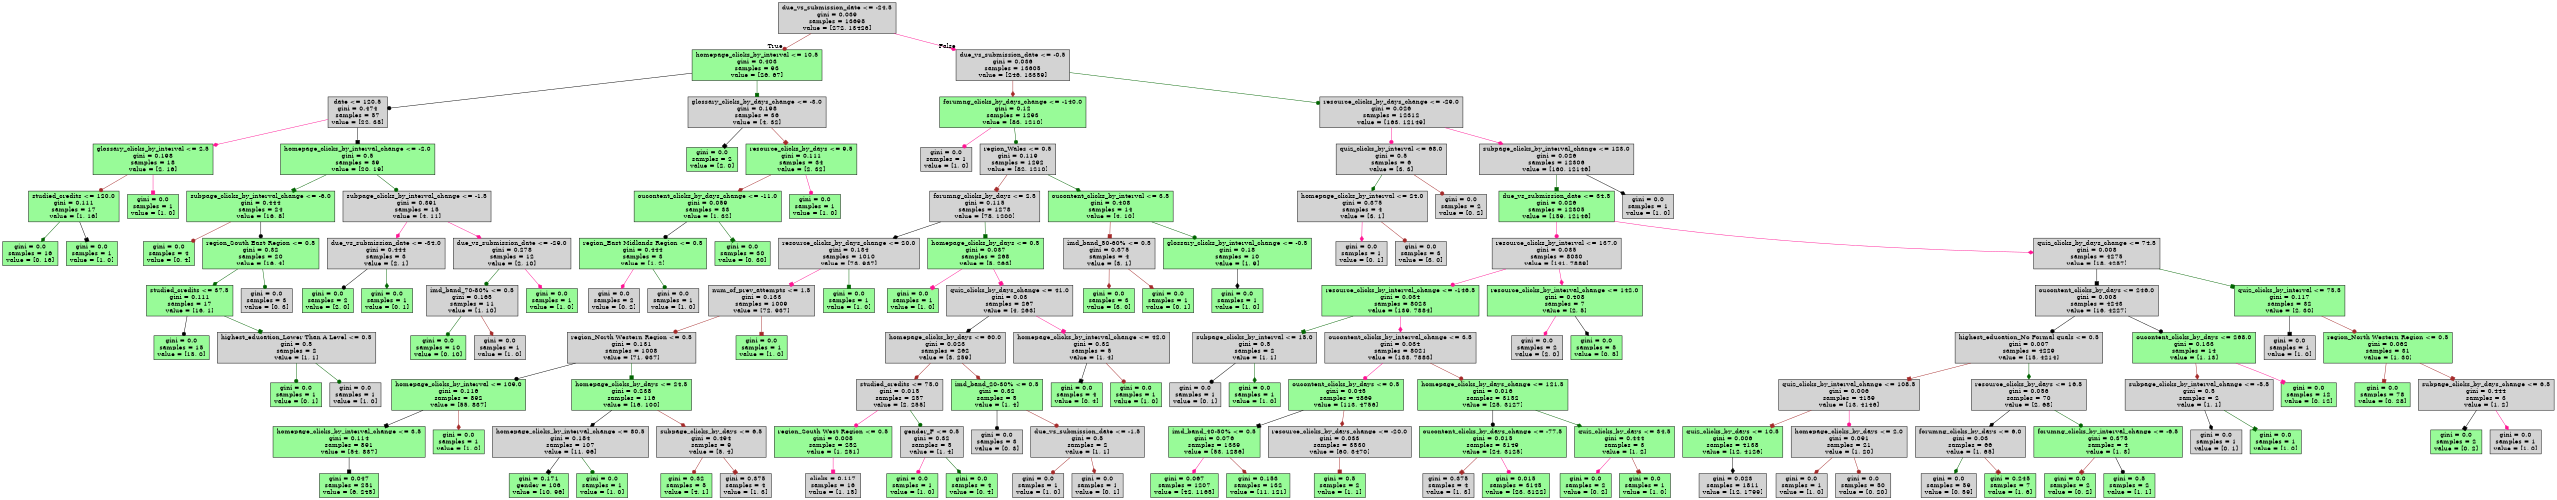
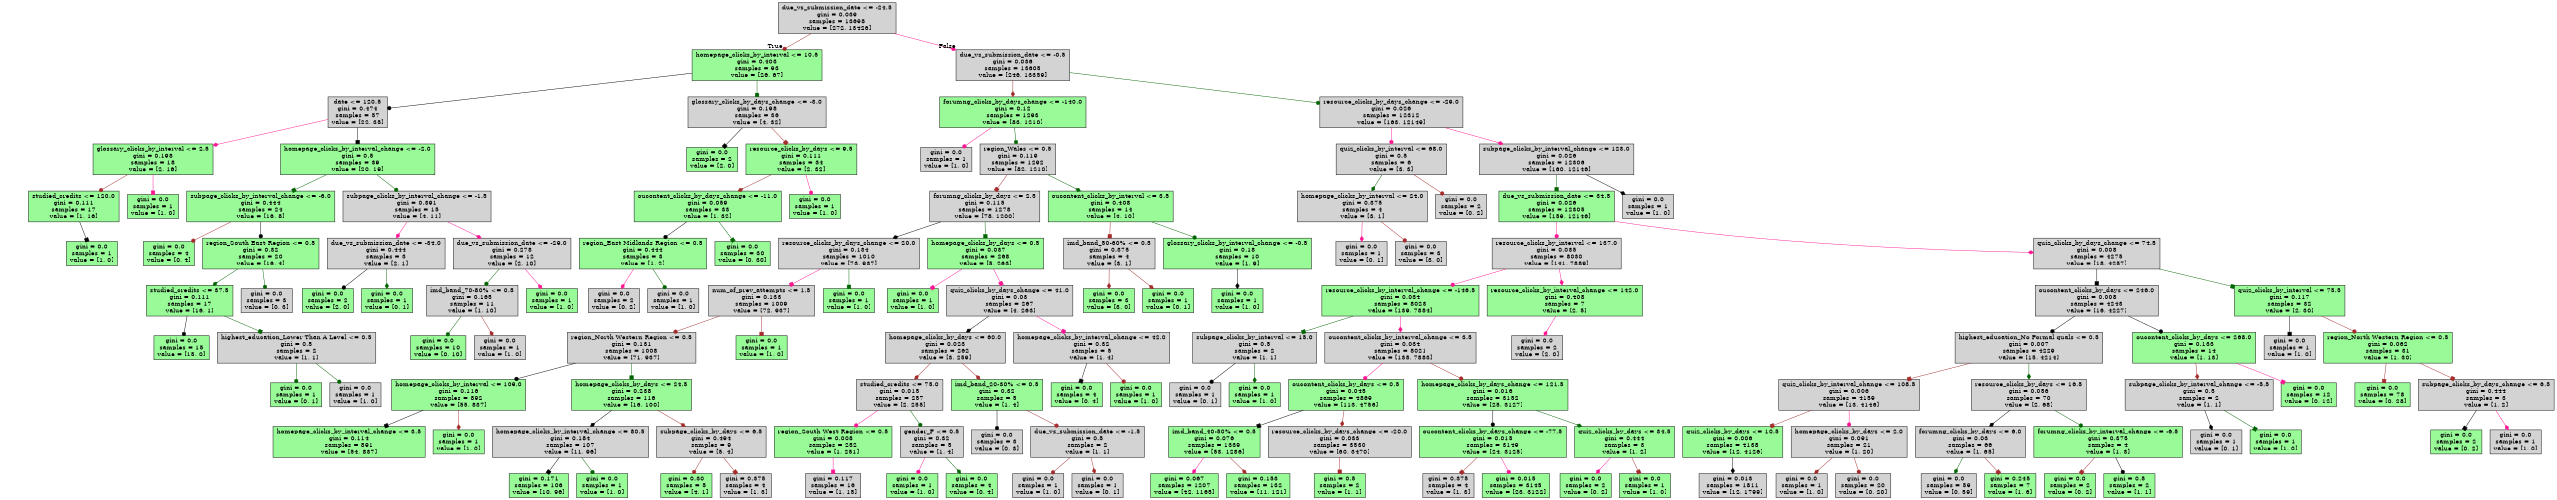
  digraph {
    node [color=black fillcolor=palegreen shape=box style=filled]
    edge [arrowhead=dot color=brown]
    n1 [fillcolor=lightgrey label="due_vs_submission_date <= -24.5\ngini = 0.039\nsamples = 13698\nvalue = [272, 13426]"]
    n2 [label="homepage_clicks_by_interval <= 10.5\ngini = 0.403\nsamples = 93\nvalue = [26, 67]"]
    n3 [fillcolor=lightgrey label="due_vs_submission_date <= -0.5\ngini = 0.036\nsamples = 13605\nvalue = [246, 13359]"]
    n4 [fillcolor=lightgrey label="date <= 120.5\ngini = 0.474\nsamples = 57\nvalue = [22, 35]"]
    n5 [fillcolor=lightgrey label="glossary_clicks_by_days_change <= -3.0\ngini = 0.198\nsamples = 36\nvalue = [4, 32]"]
    n6 [label="forumng_clicks_by_days_change <= -140.0\ngini = 0.12\nsamples = 1293\nvalue = [83, 1210]"]
    n7 [fillcolor=lightgrey label="resource_clicks_by_days_change <= -29.0\ngini = 0.026\nsamples = 12312\nvalue = [163, 12149]"]
    n8 [label="glossary_clicks_by_interval <= 2.5\ngini = 0.198\nsamples = 18\nvalue = [2, 16]"]
    n9 [label="homepage_clicks_by_interval_change <= -2.0\ngini = 0.5\nsamples = 39\nvalue = [20, 19]"]
    n10 [label="gini = 0.0\nsamples = 2\nvalue = [2, 0]"]
    n11 [label="resource_clicks_by_days <= 9.5\ngini = 0.111\nsamples = 34\nvalue = [2, 32]"]
    n12 [label="studied_credits <= 120.0\ngini = 0.111\nsamples = 17\nvalue = [1, 16]"]
    n13 [label="gini = 0.0\nsamples = 1\nvalue = [1, 0]"]
    n14 [label="subpage_clicks_by_interval_change <= -6.0\ngini = 0.444\nsamples = 24\nvalue = [16, 8]"]
    n15 [fillcolor=lightgrey label="subpage_clicks_by_interval_change <= -1.5\ngini = 0.391\nsamples = 15\nvalue = [4, 11]"]
-   n16 [label="gini = 0.0\nsamples = 16\nvalue = [0, 16]"]
    n17 [label="gini = 0.0\nsamples = 1\nvalue = [1, 0]"]
    n18 [label="gini = 0.0\nsamples = 4\nvalue = [0, 4]"]
    n19 [label="region_South East Region <= 0.5\ngini = 0.32\nsamples = 20\nvalue = [16, 4]"]
    n20 [fillcolor=lightgrey label="due_vs_submission_date <= -34.0\ngini = 0.444\nsamples = 3\nvalue = [2, 1]"]
    n21 [fillcolor=lightgrey label="due_vs_submission_date <= -29.0\ngini = 0.278\nsamples = 12\nvalue = [2, 10]"]
    n22 [label="studied_credits <= 37.5\ngini = 0.111\nsamples = 17\nvalue = [16, 1]"]
    n23 [fillcolor=lightgrey label="gini = 0.0\nsamples = 3\nvalue = [0, 3]"]
    n24 [label="gini = 0.0\nsamples = 15\nvalue = [15, 0]"]
    n25 [fillcolor=lightgrey label="highest_education_Lower Than A Level <= 0.5\ngini = 0.5\nsamples = 2\nvalue = [1, 1]"]
    n26 [label="gini = 0.0\nsamples = 1\nvalue = [0, 1]"]
    n27 [fillcolor=lightgrey label="gini = 0.0\nsamples = 1\nvalue = [1, 0]"]
    n28 [label="gini = 0.0\nsamples = 2\nvalue = [2, 0]"]
    n29 [label="gini = 0.0\nsamples = 1\nvalue = [0, 1]"]
    n30 [fillcolor=lightgrey label="imd_band_70-80% <= 0.5\ngini = 0.165\nsamples = 11\nvalue = [1, 10]"]
    n31 [label="gini = 0.0\nsamples = 1\nvalue = [1, 0]"]
    n32 [label="gini = 0.0\nsamples = 10\nvalue = [0, 10]"]
    n33 [fillcolor=lightgrey label="gini = 0.0\nsamples = 1\nvalue = [1, 0]"]
    n34 [label="oucontent_clicks_by_days_change <= -11.0\ngini = 0.059\nsamples = 33\nvalue = [1, 32]"]
    n35 [label="gini = 0.0\nsamples = 1\nvalue = [1, 0]"]
    n36 [label="region_East Midlands Region <= 0.5\ngini = 0.444\nsamples = 3\nvalue = [1, 2]"]
    n37 [label="gini = 0.0\nsamples = 30\nvalue = [0, 30]"]
    n38 [fillcolor=lightgrey label="gini = 0.0\nsamples = 2\nvalue = [0, 2]"]
    n39 [fillcolor=lightgrey label="gini = 0.0\nsamples = 1\nvalue = [1, 0]"]
    n40 [fillcolor=lightgrey label="gini = 0.0\nsamples = 1\nvalue = [1, 0]"]
    n41 [fillcolor=lightgrey label="region_Wales <= 0.5\ngini = 0.119\nsamples = 1292\nvalue = [82, 1210]"]
    n42 [fillcolor=lightgrey label="quiz_clicks_by_interval <= 68.0\ngini = 0.5\nsamples = 6\nvalue = [3, 3]"]
    n43 [fillcolor=lightgrey label="subpage_clicks_by_interval_change <= 123.0\ngini = 0.026\nsamples = 12306\nvalue = [160, 12146]"]
    n44 [fillcolor=lightgrey label="forumng_clicks_by_days <= 2.5\ngini = 0.115\nsamples = 1278\nvalue = [78, 1200]"]
    n45 [label="oucontent_clicks_by_interval <= 3.5\ngini = 0.408\nsamples = 14\nvalue = [4, 10]"]
    n46 [fillcolor=lightgrey label="resource_clicks_by_days_change <= 20.0\ngini = 0.134\nsamples = 1010\nvalue = [73, 937]"]
    n47 [label="homepage_clicks_by_days <= 0.5\ngini = 0.037\nsamples = 268\nvalue = [5, 263]"]
    n48 [fillcolor=lightgrey label="imd_band_50-60% <= 0.5\ngini = 0.375\nsamples = 4\nvalue = [3, 1]"]
    n49 [label="glossary_clicks_by_interval_change <= -0.5\ngini = 0.18\nsamples = 10\nvalue = [1, 9]"]
    n50 [fillcolor=lightgrey label="num_of_prev_attempts <= 1.5\ngini = 0.133\nsamples = 1009\nvalue = [72, 937]"]
    n51 [label="gini = 0.0\nsamples = 1\nvalue = [1, 0]"]
    n52 [label="gini = 0.0\nsamples = 1\nvalue = [1, 0]"]
    n53 [fillcolor=lightgrey label="quiz_clicks_by_days_change <= 41.0\ngini = 0.03\nsamples = 267\nvalue = [4, 263]"]
    n54 [fillcolor=lightgrey label="region_North Western Region <= 0.5\ngini = 0.131\nsamples = 1008\nvalue = [71, 937]"]
    n55 [label="gini = 0.0\nsamples = 1\nvalue = [1, 0]"]
    n56 [label="homepage_clicks_by_interval <= 109.0\ngini = 0.116\nsamples = 892\nvalue = [55, 837]"]
    n57 [label="homepage_clicks_by_days <= 24.5\ngini = 0.238\nsamples = 116\nvalue = [16, 100]"]
    n58 [label="homepage_clicks_by_interval_change <= 3.5\ngini = 0.114\nsamples = 891\nvalue = [54, 837]"]
    n59 [label="gini = 0.0\nsamples = 1\nvalue = [1, 0]"]
    n60 [fillcolor=lightgrey label="homepage_clicks_by_interval_change <= 80.5\ngini = 0.184\nsamples = 107\nvalue = [11, 96]"]
    n61 [fillcolor=lightgrey label="subpage_clicks_by_days <= 6.5\ngini = 0.494\nsamples = 9\nvalue = [5, 4]"]
-   n62 [label="gini = 0.047\nsamples = 251\nvalue = [6, 245]"]
-   n63 [label="gini = 0.171\ngender = 106\nvalue = [10, 96]"]
+   n63 [label="gini = 0.171\nsamples = 106\nvalue = [10, 96]"]
    n64 [label="gini = 0.0\nsamples = 1\nvalue = [1, 0]"]
-   n65 [label="gini = 0.32\nsamples = 5\nvalue = [4, 1]"]
+   n65 [label="gini = 0.30\nsamples = 5\nvalue = [4, 1]"]
    n66 [fillcolor=lightgrey label="gini = 0.375\nsamples = 4\nvalue = [1, 3]"]
    n67 [fillcolor=lightgrey label="homepage_clicks_by_days <= 60.0\ngini = 0.023\nsamples = 262\nvalue = [3, 259]"]
    n68 [fillcolor=lightgrey label="homepage_clicks_by_interval_change <= 42.0\ngini = 0.32\nsamples = 5\nvalue = [1, 4]"]
    n69 [fillcolor=lightgrey label="studied_credits <= 75.0\ngini = 0.015\nsamples = 257\nvalue = [2, 255]"]
    n70 [label="imd_band_20-30% <= 0.5\ngini = 0.32\nsamples = 5\nvalue = [1, 4]"]
    n71 [label="gini = 0.0\nsamples = 4\nvalue = [0, 4]"]
    n72 [label="gini = 0.0\nsamples = 1\nvalue = [1, 0]"]
    n73 [label="region_South West Region <= 0.5\ngini = 0.008\nsamples = 252\nvalue = [1, 251]"]
    n74 [fillcolor=lightgrey label="gender_F <= 0.5\ngini = 0.32\nsamples = 5\nvalue = [1, 4]"]
    n75 [fillcolor=lightgrey label="gini = 0.0\nsamples = 3\nvalue = [0, 3]"]
    n76 [fillcolor=lightgrey label="due_vs_submission_date <= -1.5\ngini = 0.5\nsamples = 2\nvalue = [1, 1]"]
-   n77 [fillcolor=lightgrey label="clicks = 0.117\nsamples = 16\nvalue = [1, 15]"]
+   n77 [fillcolor=lightgrey label="gini = 0.117\nsamples = 16\nvalue = [1, 15]"]
    n78 [label="gini = 0.0\nsamples = 1\nvalue = [1, 0]"]
    n79 [label="gini = 0.0\nsamples = 4\nvalue = [0, 4]"]
    n80 [fillcolor=lightgrey label="gini = 0.0\nsamples = 1\nvalue = [1, 0]"]
    n81 [fillcolor=lightgrey label="gini = 0.0\nsamples = 1\nvalue = [0, 1]"]
    n82 [label="gini = 0.0\nsamples = 3\nvalue = [3, 0]"]
    n83 [label="gini = 0.0\nsamples = 1\nvalue = [0, 1]"]
    n84 [label="gini = 0.0\nsamples = 1\nvalue = [1, 0]"]
    n85 [fillcolor=lightgrey label="homepage_clicks_by_interval <= 24.0\ngini = 0.375\nsamples = 4\nvalue = [3, 1]"]
    n86 [fillcolor=lightgrey label="gini = 0.0\nsamples = 2\nvalue = [0, 2]"]
    n87 [label="due_vs_submission_date <= 34.5\ngini = 0.026\nsamples = 12305\nvalue = [159, 12146]"]
    n88 [fillcolor=lightgrey label="gini = 0.0\nsamples = 1\nvalue = [1, 0]"]
    n89 [fillcolor=lightgrey label="gini = 0.0\nsamples = 1\nvalue = [0, 1]"]
    n90 [fillcolor=lightgrey label="gini = 0.0\nsamples = 3\nvalue = [3, 0]"]
    n91 [fillcolor=lightgrey label="resource_clicks_by_interval <= 137.0\ngini = 0.035\nsamples = 8030\nvalue = [141, 7889]"]
    n92 [fillcolor=lightgrey label="quiz_clicks_by_days_change <= 74.5\ngini = 0.008\nsamples = 4275\nvalue = [18, 4257]"]
    n93 [label="resource_clicks_by_interval_change <= -146.5\ngini = 0.034\nsamples = 8023\nvalue = [139, 7884]"]
    n94 [label="resource_clicks_by_interval_change <= 142.0\ngini = 0.408\nsamples = 7\nvalue = [2, 5]"]
    n95 [fillcolor=lightgrey label="oucontent_clicks_by_days <= 246.0\ngini = 0.008\nsamples = 4243\nvalue = [16, 4227]"]
    n96 [label="quiz_clicks_by_interval <= 75.5\ngini = 0.117\nsamples = 32\nvalue = [2, 30]"]
    n97 [fillcolor=lightgrey label="subpage_clicks_by_interval <= 15.0\ngini = 0.5\nsamples = 2\nvalue = [1, 1]"]
    n98 [fillcolor=lightgrey label="oucontent_clicks_by_interval_change <= 3.5\ngini = 0.034\nsamples = 8021\nvalue = [138, 7883]"]
    n99 [fillcolor=lightgrey label="gini = 0.0\nsamples = 2\nvalue = [2, 0]"]
-   n100 [label="gini = 0.0\nsamples = 5\nvalue = [0, 5]"]
    n101 [fillcolor=lightgrey label="gini = 0.0\nsamples = 1\nvalue = [0, 1]"]
    n102 [label="gini = 0.0\nsamples = 1\nvalue = [1, 0]"]
    n103 [label="oucontent_clicks_by_days <= 0.5\ngini = 0.045\nsamples = 4869\nvalue = [113, 4756]"]
    n104 [label="homepage_clicks_by_days_change <= 121.5\ngini = 0.016\nsamples = 3152\nvalue = [25, 3127]"]
    n105 [label="imd_band_40-50% <= 0.5\ngini = 0.076\nsamples = 1339\nvalue = [53, 1286]"]
    n106 [fillcolor=lightgrey label="resource_clicks_by_days_change <= -20.0\ngini = 0.033\nsamples = 3530\nvalue = [60, 3470]"]
    n107 [label="oucontent_clicks_by_days_change <= -77.5\ngini = 0.015\nsamples = 3149\nvalue = [24, 3125]"]
    n108 [label="quiz_clicks_by_days <= 34.5\ngini = 0.444\nsamples = 3\nvalue = [1, 2]"]
    n109 [label="gini = 0.067\nsamples = 1207\nvalue = [42, 1165]"]
    n110 [label="gini = 0.153\nsamples = 132\nvalue = [11, 121]"]
    n111 [label="gini = 0.5\nsamples = 2\nvalue = [1, 1]"]
    n112 [fillcolor=lightgrey label="gini = 0.375\nsamples = 4\nvalue = [1, 3]"]
    n113 [label="gini = 0.015\nsamples = 3145\nvalue = [23, 3122]"]
    n114 [label="gini = 0.0\nsamples = 2\nvalue = [0, 2]"]
    n115 [label="gini = 0.0\nsamples = 1\nvalue = [1, 0]"]
    n116 [fillcolor=lightgrey label="highest_education_No Formal quals <= 0.5\ngini = 0.007\nsamples = 4229\nvalue = [15, 4214]"]
    n117 [label="oucontent_clicks_by_days <= 268.0\ngini = 0.133\nsamples = 14\nvalue = [1, 13]"]
    n118 [fillcolor=lightgrey label="gini = 0.0\nsamples = 1\nvalue = [1, 0]"]
    n119 [label="region_North Western Region <= 0.5\ngini = 0.062\nsamples = 31\nvalue = [1, 30]"]
    n120 [fillcolor=lightgrey label="quiz_clicks_by_interval_change <= 108.5\ngini = 0.006\nsamples = 4159\nvalue = [13, 4146]"]
    n121 [fillcolor=lightgrey label="resource_clicks_by_days <= 16.5\ngini = 0.056\nsamples = 70\nvalue = [2, 68]"]
    n122 [fillcolor=lightgrey label="subpage_clicks_by_interval_change <= -5.5\ngini = 0.5\nsamples = 2\nvalue = [1, 1]"]
    n123 [label="gini = 0.0\nsamples = 12\nvalue = [0, 12]"]
    n124 [label="quiz_clicks_by_days <= 10.5\ngini = 0.006\nsamples = 4138\nvalue = [12, 4126]"]
    n125 [fillcolor=lightgrey label="homepage_clicks_by_days <= 2.0\ngini = 0.091\nsamples = 21\nvalue = [1, 20]"]
    n126 [fillcolor=lightgrey label="forumng_clicks_by_days <= 6.0\ngini = 0.03\nsamples = 66\nvalue = [1, 65]"]
    n127 [label="forumng_clicks_by_interval_change <= -6.5\ngini = 0.375\nsamples = 4\nvalue = [1, 3]"]
-   n128 [fillcolor=lightgrey label="gini = 0.023\nsamples = 1811\nvalue = [12, 1799]"]
+   n128 [fillcolor=lightgrey label="gini = 0.013\nsamples = 1811\nvalue = [12, 1799]"]
    n129 [fillcolor=lightgrey label="gini = 0.0\nsamples = 1\nvalue = [1, 0]"]
-   n130 [fillcolor=lightgrey label="gini = 0.0\nsamples = 50\nvalue = [0, 20]"]
+   n130 [fillcolor=lightgrey label="gini = 0.0\nsamples = 20\nvalue = [0, 20]"]
    n131 [fillcolor=lightgrey label="gini = 0.0\nsamples = 59\nvalue = [0, 59]"]
    n132 [label="gini = 0.245\nsamples = 7\nvalue = [1, 6]"]
    n133 [label="gini = 0.0\nsamples = 2\nvalue = [0, 2]"]
    n134 [label="gini = 0.5\nsamples = 2\nvalue = [1, 1]"]
    n135 [fillcolor=lightgrey label="gini = 0.0\nsamples = 1\nvalue = [0, 1]"]
    n136 [label="gini = 0.0\nsamples = 1\nvalue = [1, 0]"]
    n137 [label="gini = 0.0\nsamples = 78\nvalue = [0, 28]"]
    n138 [fillcolor=lightgrey label="subpage_clicks_by_days_change <= 6.5\ngini = 0.444\nsamples = 3\nvalue = [1, 2]"]
    n139 [label="gini = 0.0\nsamples = 2\nvalue = [0, 2]"]
    n140 [fillcolor=lightgrey label="gini = 0.0\nsamples = 1\nvalue = [1, 0]"]
    n1 -> n2 [headlabel=True labelangle=45 labeldistance=2.5]
    n1 -> n3 [arrowhead=diamond color=deeppink headlabel=False labelangle=-45 labeldistance=2.5]
    n2 -> n4 [color=black]
    n2 -> n5 [arrowhead=box color=darkgreen]
    n3 -> n6 [arrowhead=diamond]
    n3 -> n7 [color=darkgreen]
    n4 -> n8 [arrowhead=diamond color=deeppink]
    n4 -> n9 [arrowhead=box color=black]
    n5 -> n10 [arrowhead=box color=black]
    n5 -> n11 [arrowhead=box]
    n6 -> n40 [color=deeppink]
    n6 -> n41 [color=darkgreen]
    n7 -> n42 [color=deeppink]
    n7 -> n43 [arrowhead=diamond color=deeppink]
    n8 -> n12
    n8 -> n13 [arrowhead=box color=deeppink]
    n9 -> n14 [arrowhead=box color=darkgreen]
    n9 -> n15 [color=darkgreen]
    n11 -> n34 [arrowhead=diamond]
    n11 -> n35 [color=deeppink]
-   n12 -> n16 [arrowhead=diamond color=darkgreen]
    n12 -> n17 [arrowhead=box color=black]
    n14 -> n18
    n14 -> n19 [color=black]
    n15 -> n20 [arrowhead=diamond color=deeppink]
    n15 -> n21 [arrowhead=diamond color=deeppink]
    n19 -> n22 [arrowhead=diamond color=darkgreen]
    n19 -> n23 [color=darkgreen]
    n20 -> n28 [color=black]
    n20 -> n29 [arrowhead=diamond color=darkgreen]
    n21 -> n30 [color=darkgreen]
    n21 -> n31 [arrowhead=diamond color=deeppink]
    n22 -> n24 [color=black]
    n22 -> n25 [arrowhead=box color=darkgreen]
    n25 -> n26 [color=darkgreen]
    n25 -> n27 [color=darkgreen]
    n30 -> n32 [color=darkgreen]
    n30 -> n33 [arrowhead=diamond]
    n34 -> n36 [color=black]
    n34 -> n37 [arrowhead=box color=darkgreen]
    n36 -> n38 [arrowhead=diamond color=deeppink]
    n36 -> n39 [color=darkgreen]
    n41 -> n44 [arrowhead=box]
    n41 -> n45 [arrowhead=diamond color=darkgreen]
    n42 -> n85 [arrowhead=diamond color=darkgreen]
    n42 -> n86
    n43 -> n87 [arrowhead=box color=darkgreen]
    n43 -> n88 [arrowhead=diamond color=black]
    n44 -> n46 [arrowhead=diamond color=black]
    n44 -> n47 [arrowhead=box color=darkgreen]
    n45 -> n48 [arrowhead=box]
    n45 -> n49 [color=darkgreen]
    n46 -> n50 [arrowhead=box color=deeppink]
    n46 -> n51 [arrowhead=box color=darkgreen]
    n47 -> n52 [arrowhead=box color=deeppink]
    n47 -> n53 [arrowhead=box color=deeppink]
    n48 -> n82 [arrowhead=diamond]
    n48 -> n83 [arrowhead=diamond]
    n49 -> n84 [arrowhead=diamond color=black]
    n50 -> n54
    n50 -> n55 [arrowhead=box]
    n53 -> n67 [arrowhead=diamond color=black]
    n53 -> n68 [arrowhead=box color=deeppink]
    n54 -> n56 [color=black]
    n54 -> n57 [arrowhead=box color=darkgreen]
    n56 -> n58 [arrowhead=box color=black]
    n56 -> n59 [arrowhead=diamond]
    n57 -> n60 [arrowhead=diamond color=black]
    n57 -> n61 [arrowhead=diamond]
-   n58 -> n62 [arrowhead=box color=black]
    n60 -> n63 [arrowhead=box color=black]
    n60 -> n64 [color=darkgreen]
    n61 -> n65
    n61 -> n66 [arrowhead=box]
    n67 -> n69 [arrowhead=diamond]
    n67 -> n70 [arrowhead=diamond]
    n68 -> n71 [arrowhead=box color=black]
    n68 -> n72
    n69 -> n73 [color=deeppink]
    n69 -> n74 [color=darkgreen]
    n70 -> n75 [color=black]
    n70 -> n76
    n73 -> n77 [arrowhead=box color=deeppink]
    n74 -> n78 [color=deeppink]
    n74 -> n79 [arrowhead=diamond color=darkgreen]
    n76 -> n80
    n76 -> n81 [arrowhead=diamond]
    n85 -> n89 [arrowhead=diamond color=deeppink]
    n85 -> n90
    n87 -> n91 [color=deeppink]
    n87 -> n92 [arrowhead=diamond color=deeppink]
    n91 -> n93 [color=deeppink]
    n91 -> n94 [arrowhead=diamond color=deeppink]
    n92 -> n95 [arrowhead=box color=black]
    n92 -> n96 [arrowhead=box color=darkgreen]
    n93 -> n97 [arrowhead=box color=darkgreen]
    n93 -> n98 [arrowhead=diamond color=deeppink]
    n94 -> n99 [arrowhead=diamond color=deeppink]
-   n94 -> n100 [arrowhead=diamond color=black]
    n95 -> n116 [color=black]
    n95 -> n117 [color=black]
    n96 -> n118 [arrowhead=box color=black]
    n96 -> n119
    n97 -> n101 [color=black]
    n97 -> n102 [arrowhead=diamond color=darkgreen]
    n98 -> n103 [color=deeppink]
    n98 -> n104
    n103 -> n105 [arrowhead=box color=black]
    n103 -> n106 [arrowhead=diamond]
    n104 -> n107 [color=black]
    n104 -> n108 [arrowhead=diamond color=darkgreen]
    n105 -> n109 [arrowhead=diamond color=deeppink]
    n105 -> n110 [arrowhead=diamond]
    n106 -> n111 [arrowhead=box]
    n107 -> n112 [arrowhead=box]
    n107 -> n113 [color=deeppink]
    n108 -> n114 [arrowhead=diamond color=deeppink]
    n108 -> n115 [arrowhead=box]
    n116 -> n120 [arrowhead=box]
    n116 -> n121 [arrowhead=diamond color=darkgreen]
    n117 -> n122 [arrowhead=diamond]
    n117 -> n123 [arrowhead=box color=deeppink]
    n119 -> n137 [arrowhead=box]
    n119 -> n138 [arrowhead=box]
    n120 -> n124 [arrowhead=box]
    n120 -> n125 [color=deeppink]
    n121 -> n126 [arrowhead=diamond color=black]
    n121 -> n127 [color=darkgreen]
    n122 -> n135 [arrowhead=diamond color=black]
    n122 -> n136 [arrowhead=box color=darkgreen]
    n124 -> n128 [arrowhead=diamond color=black]
    n125 -> n129 [arrowhead=diamond]
    n125 -> n130
    n126 -> n131 [arrowhead=diamond color=darkgreen]
    n126 -> n132 [arrowhead=box]
    n127 -> n133 [arrowhead=box]
    n127 -> n134 [color=black]
    n138 -> n139 [arrowhead=box color=black]
    n138 -> n140 [arrowhead=diamond color=deeppink]
  }
